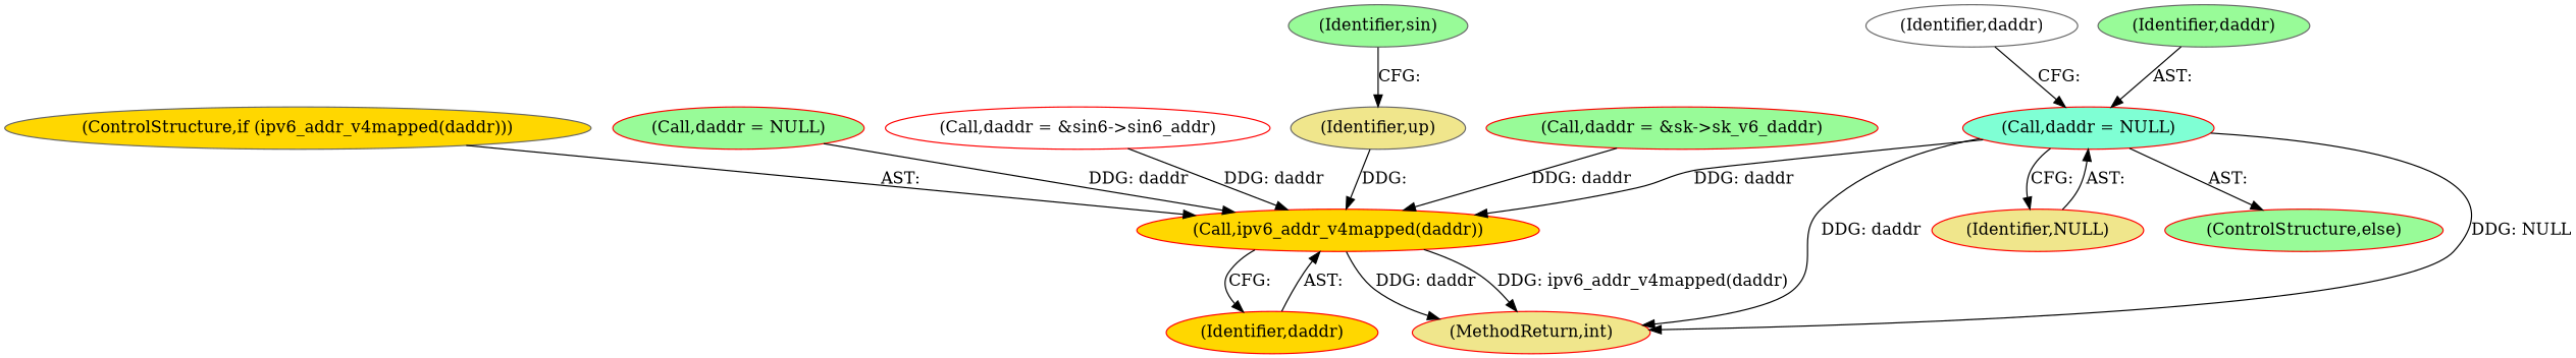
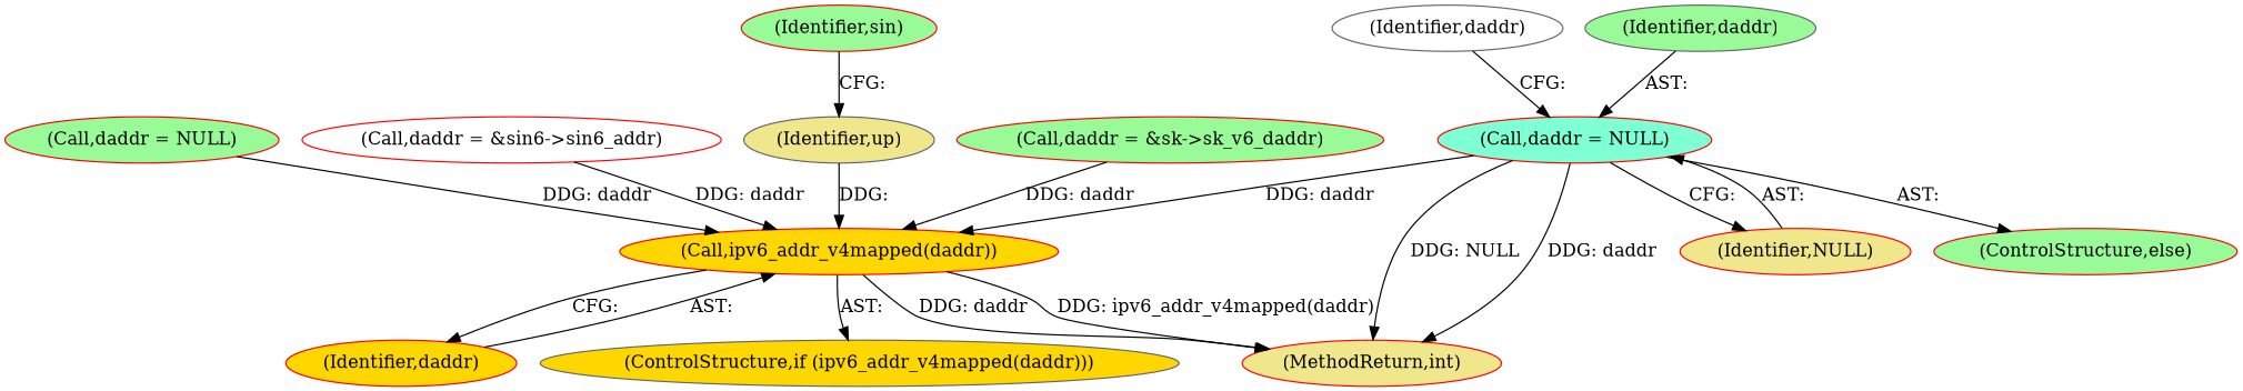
  digraph {
    fontname="DejaVu Serif"
    node [color=red fillcolor=palegreen fontname="DejaVu Serif" style=filled]
    edge [fontname="DejaVu Serif"]
    n1 [fillcolor=aquamarine label="(Call,daddr = NULL)"]
    n2 [fillcolor=gold label="(Call,ipv6_addr_v4mapped(daddr))"]
    n3 [fillcolor=khaki label="(Identifier,NULL)"]
    n4 [label="(ControlStructure,else)"]
    n5 [fillcolor=khaki label="(MethodReturn,int)"]
    n6 [fillcolor=gold label="(Identifier,daddr)"]
    n7 [color=gray40 fillcolor=gold label="(ControlStructure,if (ipv6_addr_v4mapped(daddr)))"]
    n8 [color=gray40 fillcolor=white label="(Identifier,daddr)"]
    n9 [label="(Call,daddr = NULL)"]
    n10 [fillcolor=white label="(Call,daddr = &sin6->sin6_addr)"]
-   n11 [color=gray40 label="(Identifier,sin)"]
+   n11 [label="(Identifier,sin)"]
    n12 [color=gray40 fillcolor=khaki label="(Identifier,up)"]
    n13 [color=gray40 label="(Identifier,daddr)"]
    n14 [label="(Call,daddr = &sk->sk_v6_daddr)"]
    n1 -> n2 [label="DDG: daddr"]
    n1 -> n3 [label="CFG: "]
    n1 -> n4 [label="AST: "]
    n1 -> n5 [label="DDG: NULL"]
    n1 -> n5 [label="DDG: daddr"]
    n2 -> n5 [label="DDG: daddr"]
    n2 -> n5 [label="DDG: ipv6_addr_v4mapped(daddr)"]
    n2 -> n6 [label="CFG: "]
-   n7 -> n2 [label="AST: "]
+   n2 -> n7 [label="AST: "]
    n3 -> n1 [label="AST: "]
    n6 -> n2 [label="AST: "]
    n8 -> n1 [label="CFG: "]
    n9 -> n2 [label="DDG: daddr"]
    n10 -> n2 [label="DDG: daddr"]
    n11 -> n12 [label="CFG: "]
    n12 -> n2 [label="DDG: "]
    n13 -> n1 [label="AST: "]
    n14 -> n2 [label="DDG: daddr"]
  }
